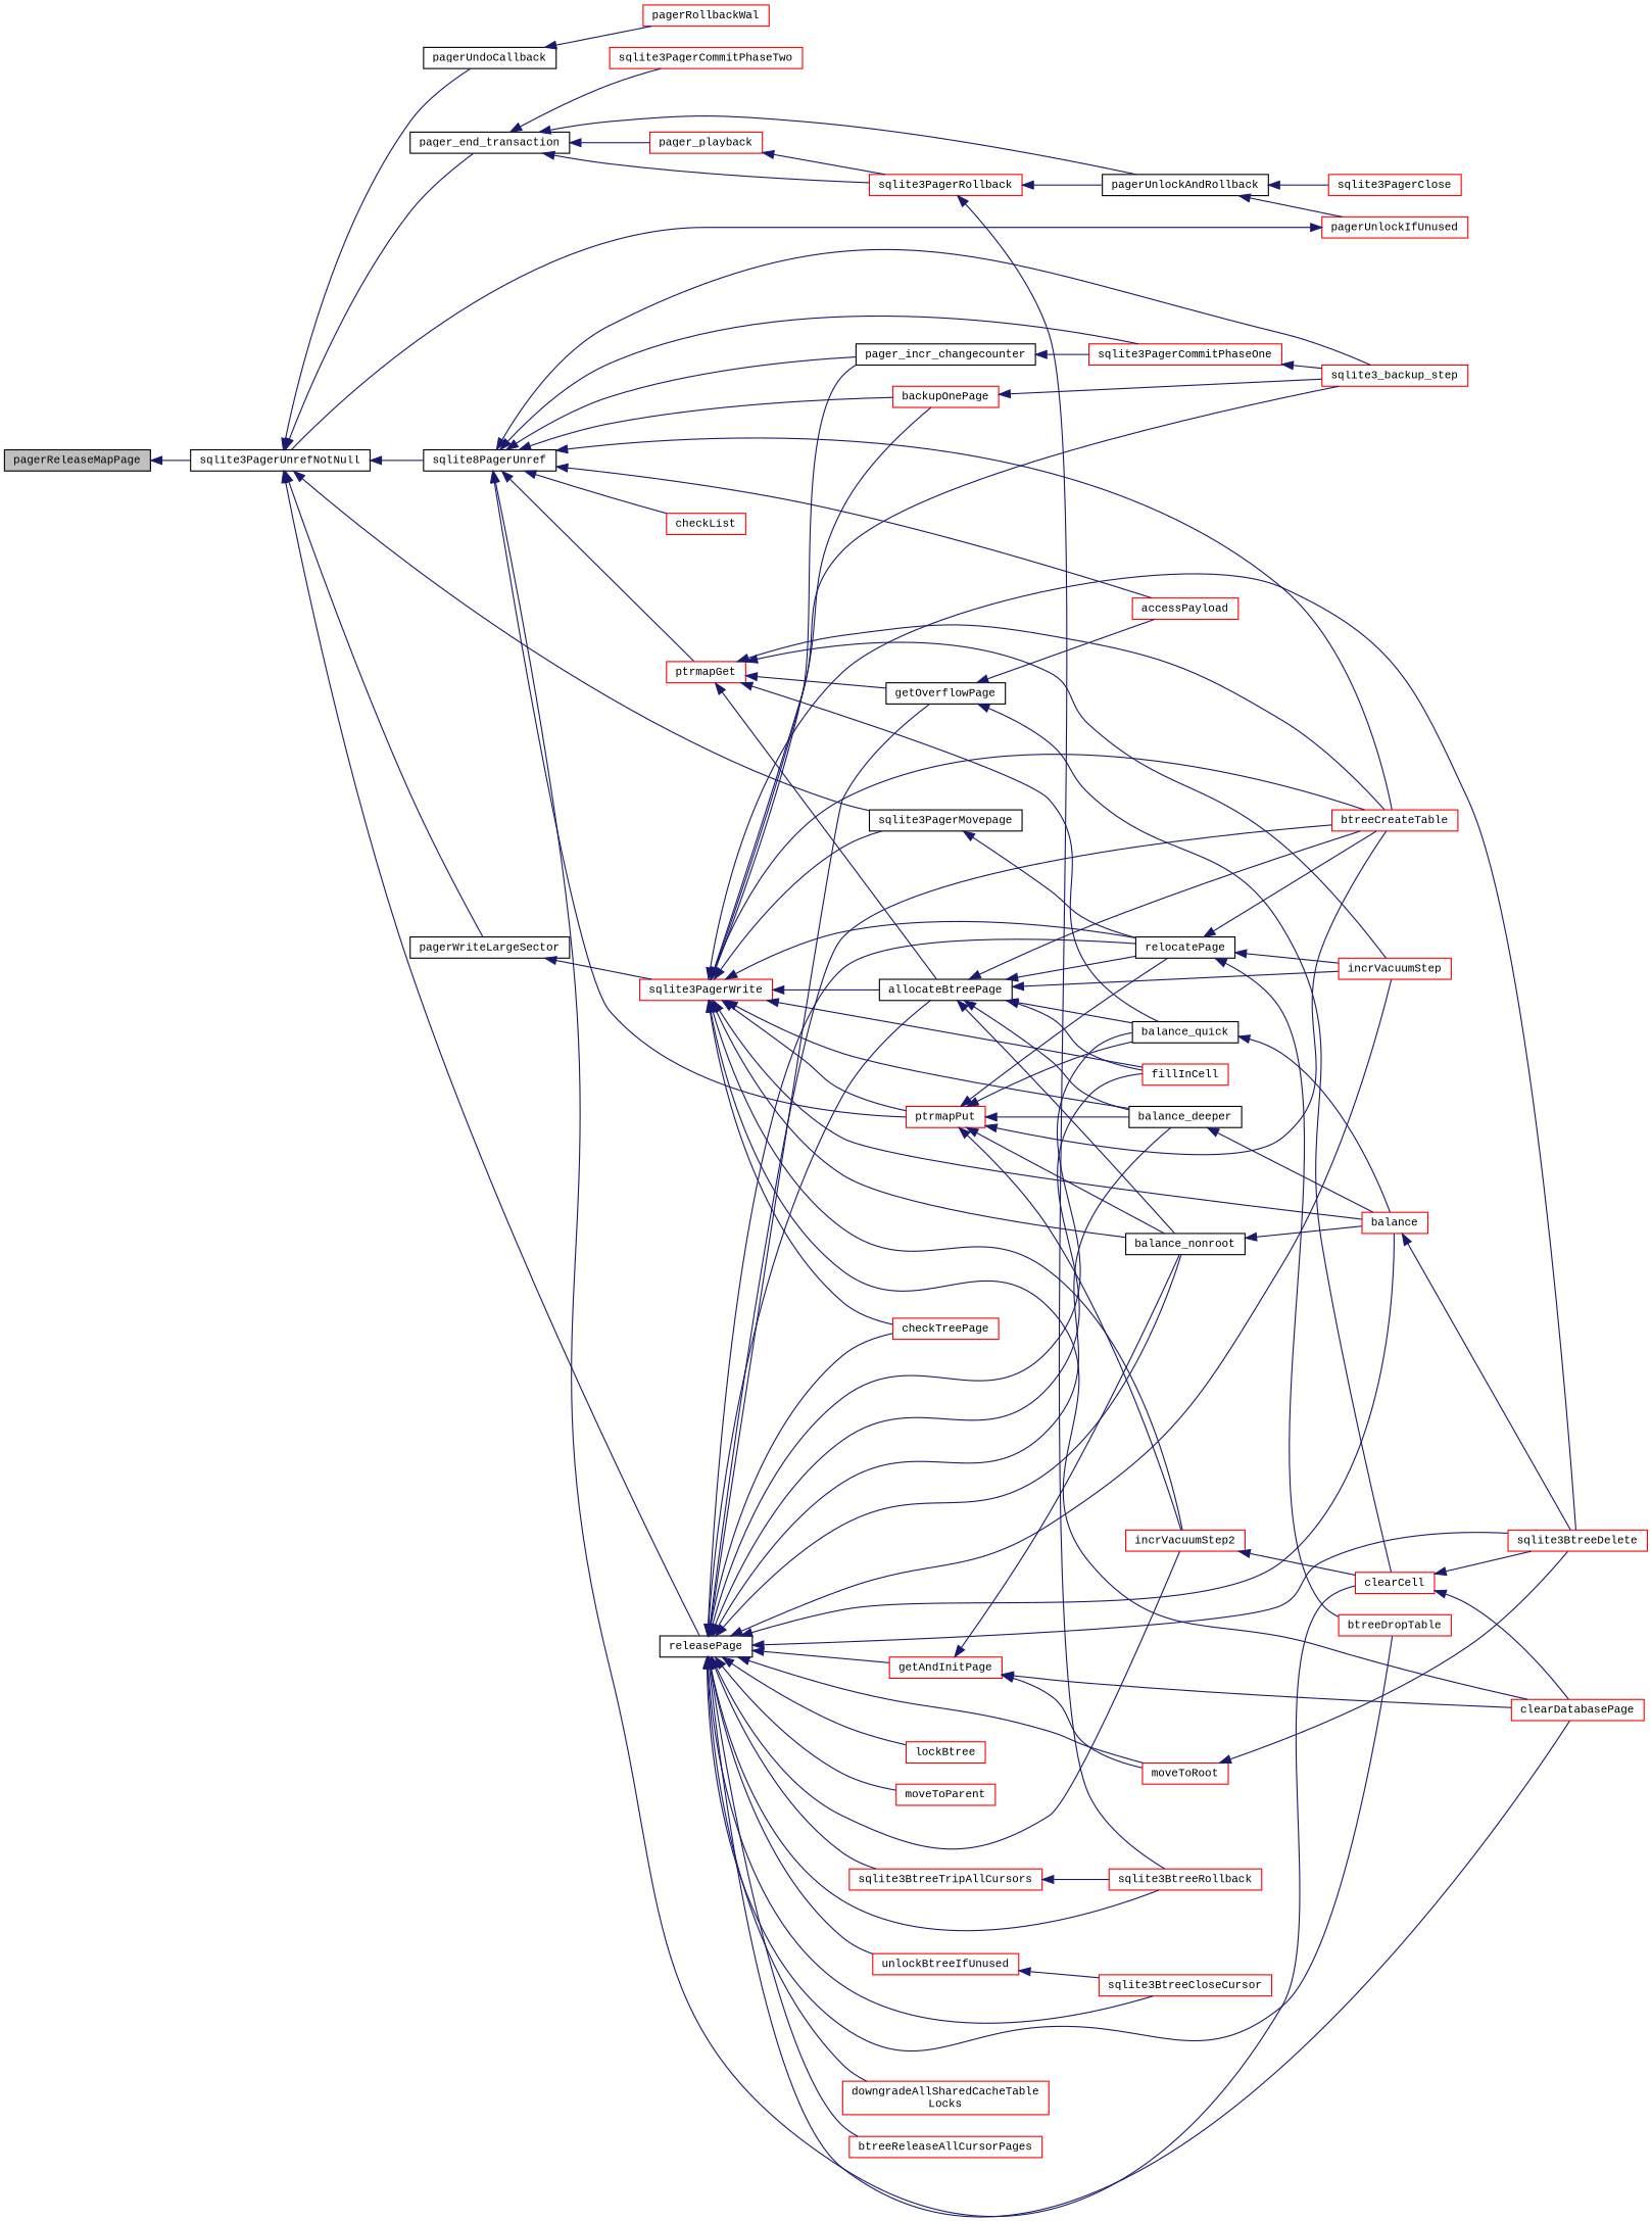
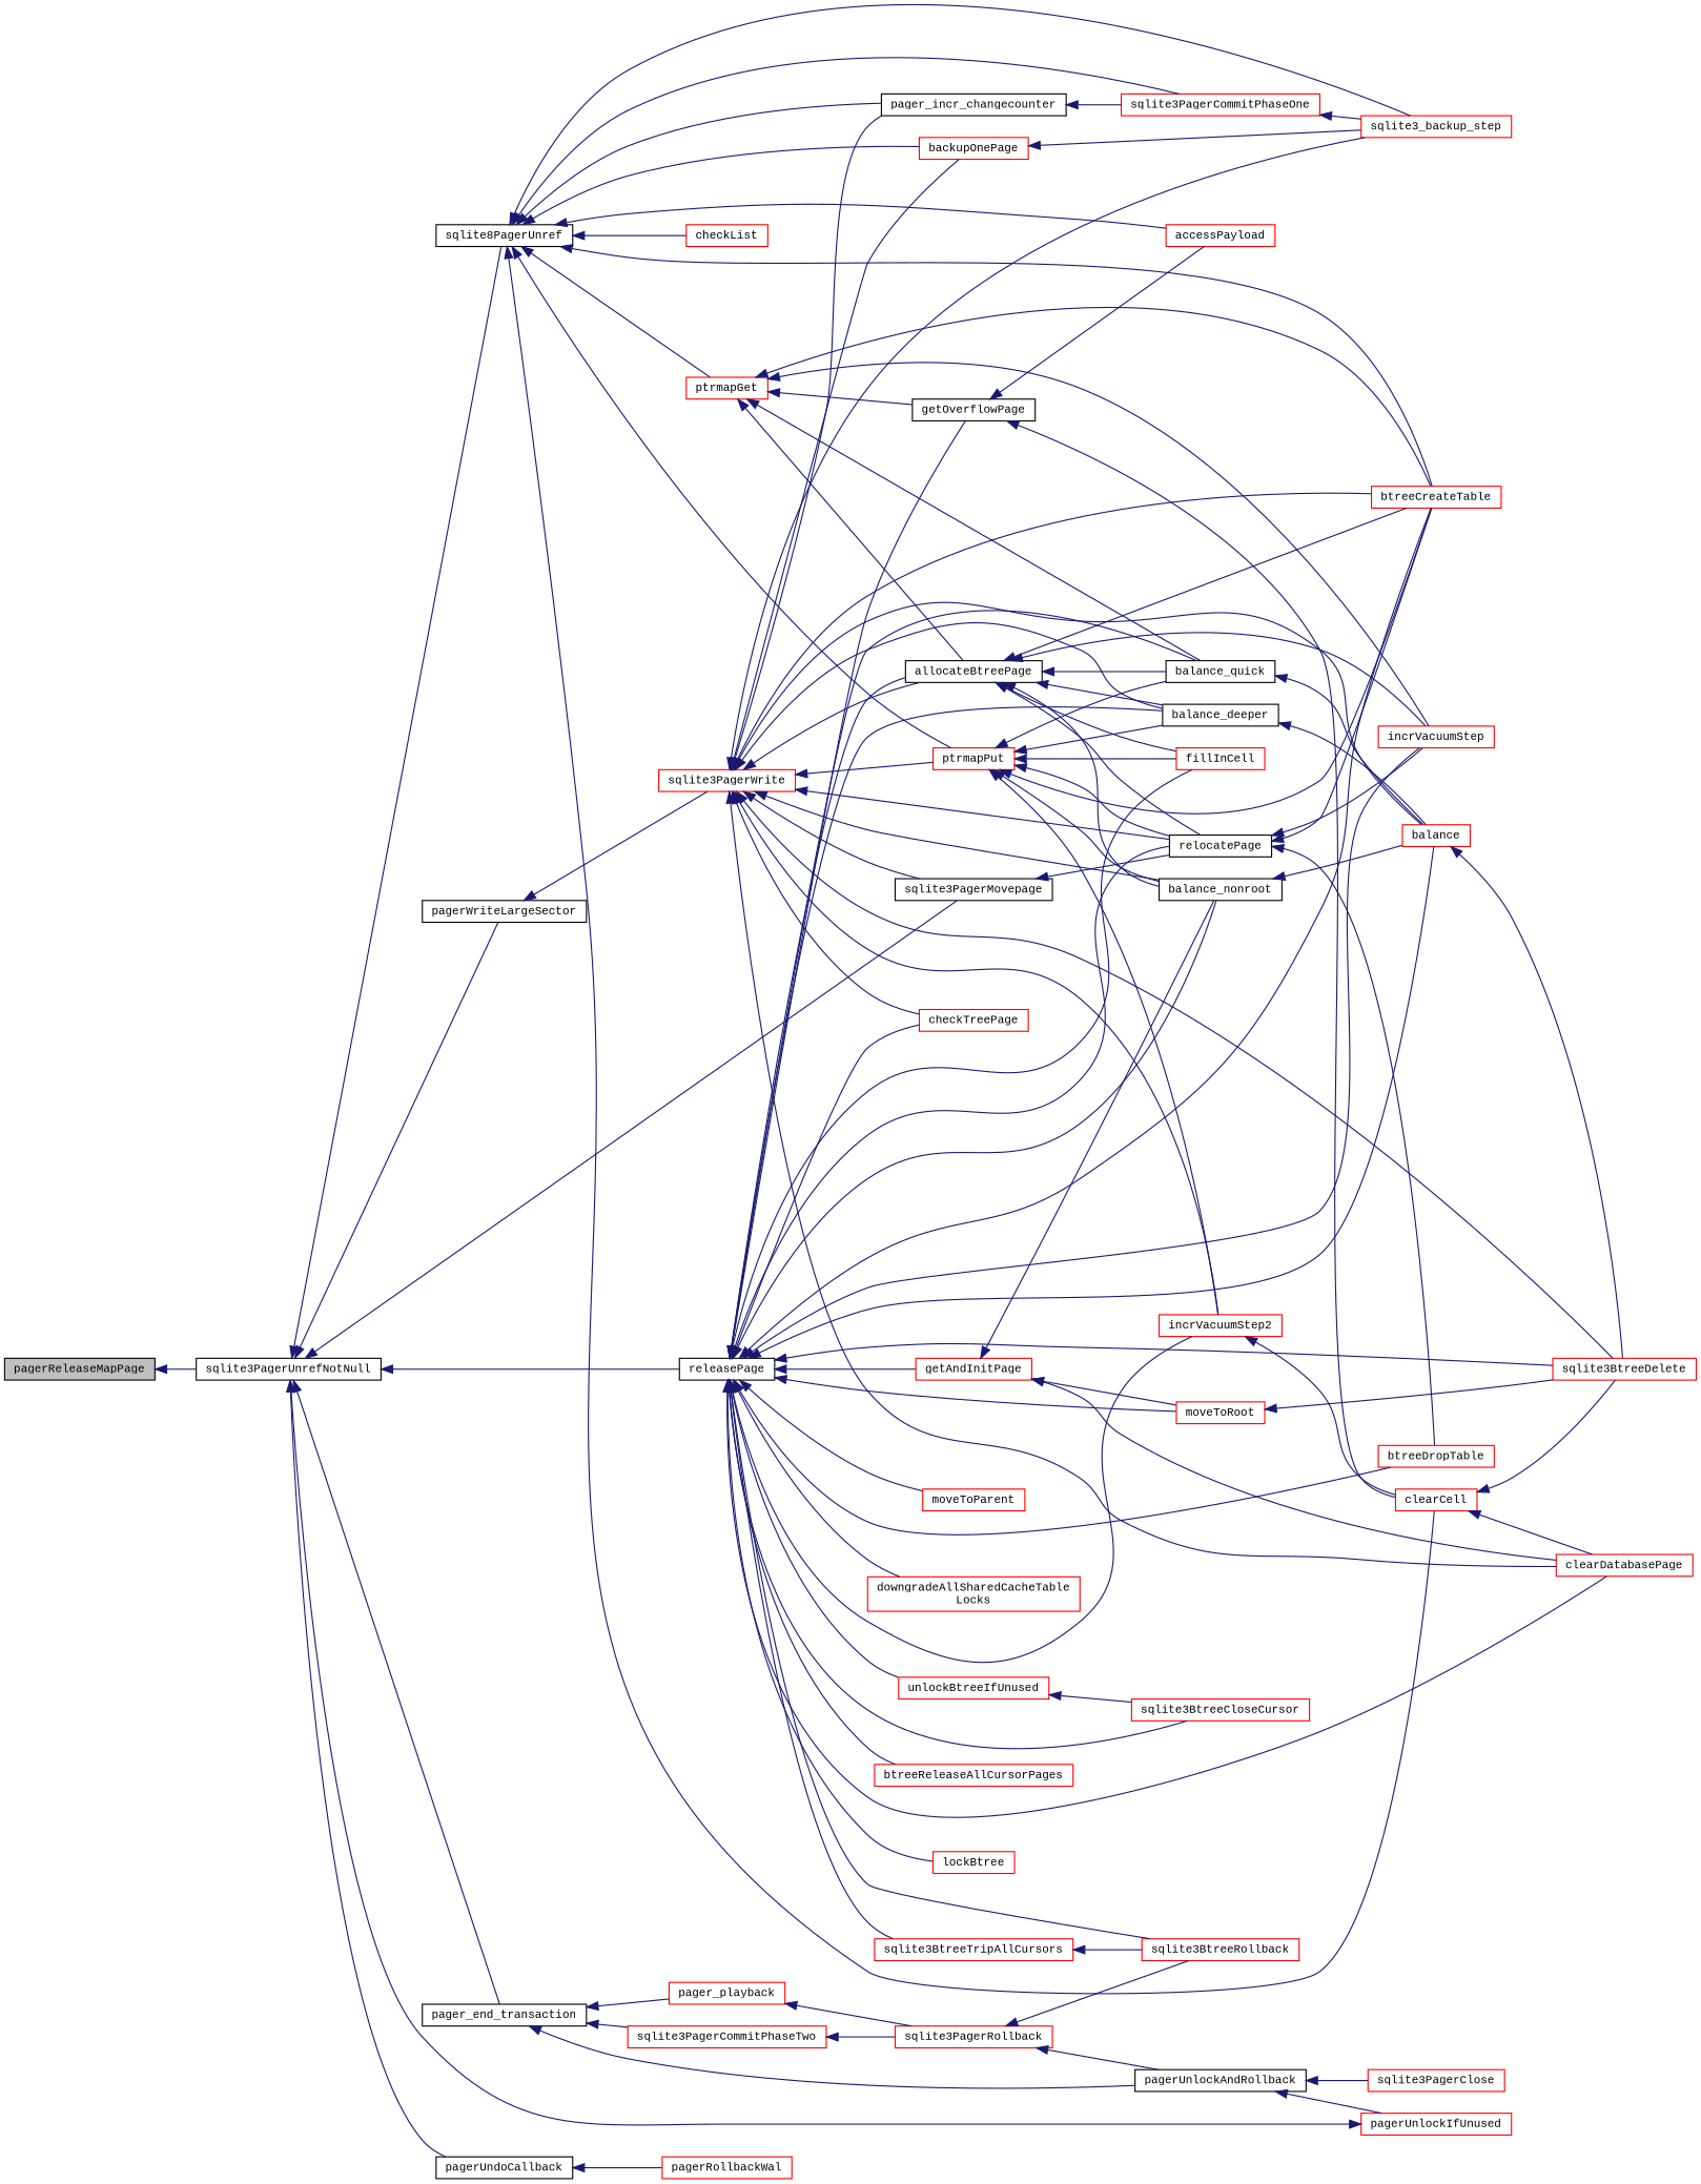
  digraph {
    fontname="Liberation Mono"
    rankdir=LR
    node [color=red fillcolor=white fontname="Liberation Mono" fontsize=10 shape=record style=filled]
    edge [color=midnightblue dir=back fontname="Liberation Mono" fontsize=10 labelfontname=FreeSans labelfontsize=10 style=solid]
    n1 [color=black fillcolor=grey75 fontcolor=black height=0.2 label=pagerReleaseMapPage width=0.4]
    n2 [color=black height=0.2 label=sqlite3PagerUnrefNotNull width=0.4]
    n3 [color=black height=0.2 label=pager_end_transaction width=0.4]
    n4 [color=black height=0.2 label=pagerUndoCallback width=0.4]
    n5 [color=black height=0.2 label=sqlite8PagerUnref width=0.4]
    n6 [color=black height=0.2 label=pagerWriteLargeSector width=0.4]
    n7 [color=black height=0.2 label=sqlite3PagerMovepage width=0.4]
    n8 [color=black height=0.2 label=releasePage width=0.4]
    n9 [color=black height=0.2 label=pagerUnlockAndRollback width=0.4]
    n10 [height=0.2 label=pager_playback width=0.4]
    n11 [height=0.2 label=sqlite3PagerRollback width=0.4]
    n12 [height=0.2 label=sqlite3PagerCommitPhaseTwo width=0.4]
    n13 [height=0.2 label=pagerRollbackWal width=0.4]
    n14 [color=black height=0.2 label=pager_incr_changecounter width=0.4]
    n15 [height=0.2 label=sqlite3PagerCommitPhaseOne width=0.4]
    n16 [height=0.2 label=sqlite3_backup_step width=0.4]
    n17 [height=0.2 label=ptrmapPut width=0.4]
    n18 [height=0.2 label=btreeCreateTable width=0.4]
    n19 [height=0.2 label=clearCell width=0.4]
    n20 [height=0.2 label=ptrmapGet width=0.4]
    n21 [height=0.2 label=accessPayload width=0.4]
    n22 [height=0.2 label=checkList width=0.4]
    n23 [height=0.2 label=backupOnePage width=0.4]
    n24 [height=0.2 label=sqlite3PagerWrite width=0.4]
    n25 [color=black height=0.2 label=relocatePage width=0.4]
    n26 [height=0.2 label=sqlite3BtreeRollback width=0.4]
    n27 [height=0.2 label=incrVacuumStep2 width=0.4]
    n28 [height=0.2 label=fillInCell width=0.4]
    n29 [color=black height=0.2 label=balance_quick width=0.4]
    n30 [color=black height=0.2 label=balance_nonroot width=0.4]
    n31 [color=black height=0.2 label=balance_deeper width=0.4]
    n32 [height=0.2 label=incrVacuumStep width=0.4]
    n33 [height=0.2 label=btreeDropTable width=0.4]
    n34 [height=0.2 label=sqlite3BtreeDelete width=0.4]
    n35 [height=0.2 label=clearDatabasePage width=0.4]
    n36 [height=0.2 label=balance width=0.4]
    n37 [color=black height=0.2 label=getOverflowPage width=0.4]
    n38 [color=black height=0.2 label=allocateBtreePage width=0.4]
    n39 [height=0.2 label=checkTreePage width=0.4]
    n40 [height=0.2 label="downgradeAllSharedCacheTable\lLocks" width=0.4]
    n41 [height=0.2 label=btreeReleaseAllCursorPages width=0.4]
    n42 [height=0.2 label=getAndInitPage width=0.4]
    n43 [height=0.2 label=moveToRoot width=0.4]
    n44 [height=0.2 label=lockBtree width=0.4]
    n45 [height=0.2 label=unlockBtreeIfUnused width=0.4]
    n46 [height=0.2 label=sqlite3BtreeCloseCursor width=0.4]
    n47 [height=0.2 label=sqlite3BtreeTripAllCursors width=0.4]
    n48 [height=0.2 label=moveToParent width=0.4]
    n49 [height=0.2 label=sqlite3PagerClose width=0.4]
    n50 [height=0.2 label=pagerUnlockIfUnused width=0.4]
    n1 -> n2
    n2 -> n3
    n2 -> n4
    n2 -> n5
    n2 -> n6
    n2 -> n7
    n2 -> n8
    n3 -> n9
    n3 -> n10
-   n3 -> n11
+   n12 -> n11
    n3 -> n12
    n4 -> n13
    n5 -> n14
    n5 -> n15
    n5 -> n16
    n5 -> n17
    n5 -> n18
    n5 -> n19
    n5 -> n20
    n5 -> n21
    n5 -> n22
    n5 -> n23
    n6 -> n24
    n7 -> n25
    n8 -> n18
    n8 -> n25
    n8 -> n26
    n8 -> n27
    n8 -> n28
    n8 -> n29
    n8 -> n30
    n8 -> n31
    n8 -> n32
    n8 -> n33
    n8 -> n34
    n8 -> n35
    n8 -> n36
    n8 -> n37
    n8 -> n38
    n8 -> n39
    n8 -> n40
    n8 -> n41
    n8 -> n42
    n8 -> n43
    n8 -> n44
    n8 -> n45
    n8 -> n46
    n8 -> n47
    n8 -> n48
    n9 -> n49
    n9 -> n50
    n10 -> n11
    n11 -> n9
    n11 -> n26
    n14 -> n15
    n15 -> n16
    n17 -> n18
    n17 -> n25
    n17 -> n27
-   n24 -> n28
+   n17 -> n28
    n17 -> n29
    n17 -> n30
    n17 -> n31
    n19 -> n34
    n19 -> n35
    n20 -> n18
    n20 -> n29
    n20 -> n32
    n20 -> n37
    n20 -> n38
    n23 -> n16
    n24 -> n7
    n24 -> n14
    n24 -> n16
    n24 -> n17
    n24 -> n18
    n24 -> n23
    n24 -> n25
    n24 -> n27
    n24 -> n30
    n24 -> n31
    n24 -> n34
    n24 -> n35
    n24 -> n36
    n24 -> n38
    n24 -> n39
    n25 -> n18
    n25 -> n32
    n25 -> n33
    n27 -> n19
    n29 -> n36
    n30 -> n36
    n31 -> n36
    n36 -> n34
    n37 -> n19
    n37 -> n21
    n38 -> n18
    n38 -> n25
    n38 -> n28
    n38 -> n29
    n38 -> n30
    n38 -> n31
    n38 -> n32
    n42 -> n30
    n42 -> n35
    n42 -> n43
    n43 -> n34
    n45 -> n46
    n47 -> n26
    n50 -> n2
  }
